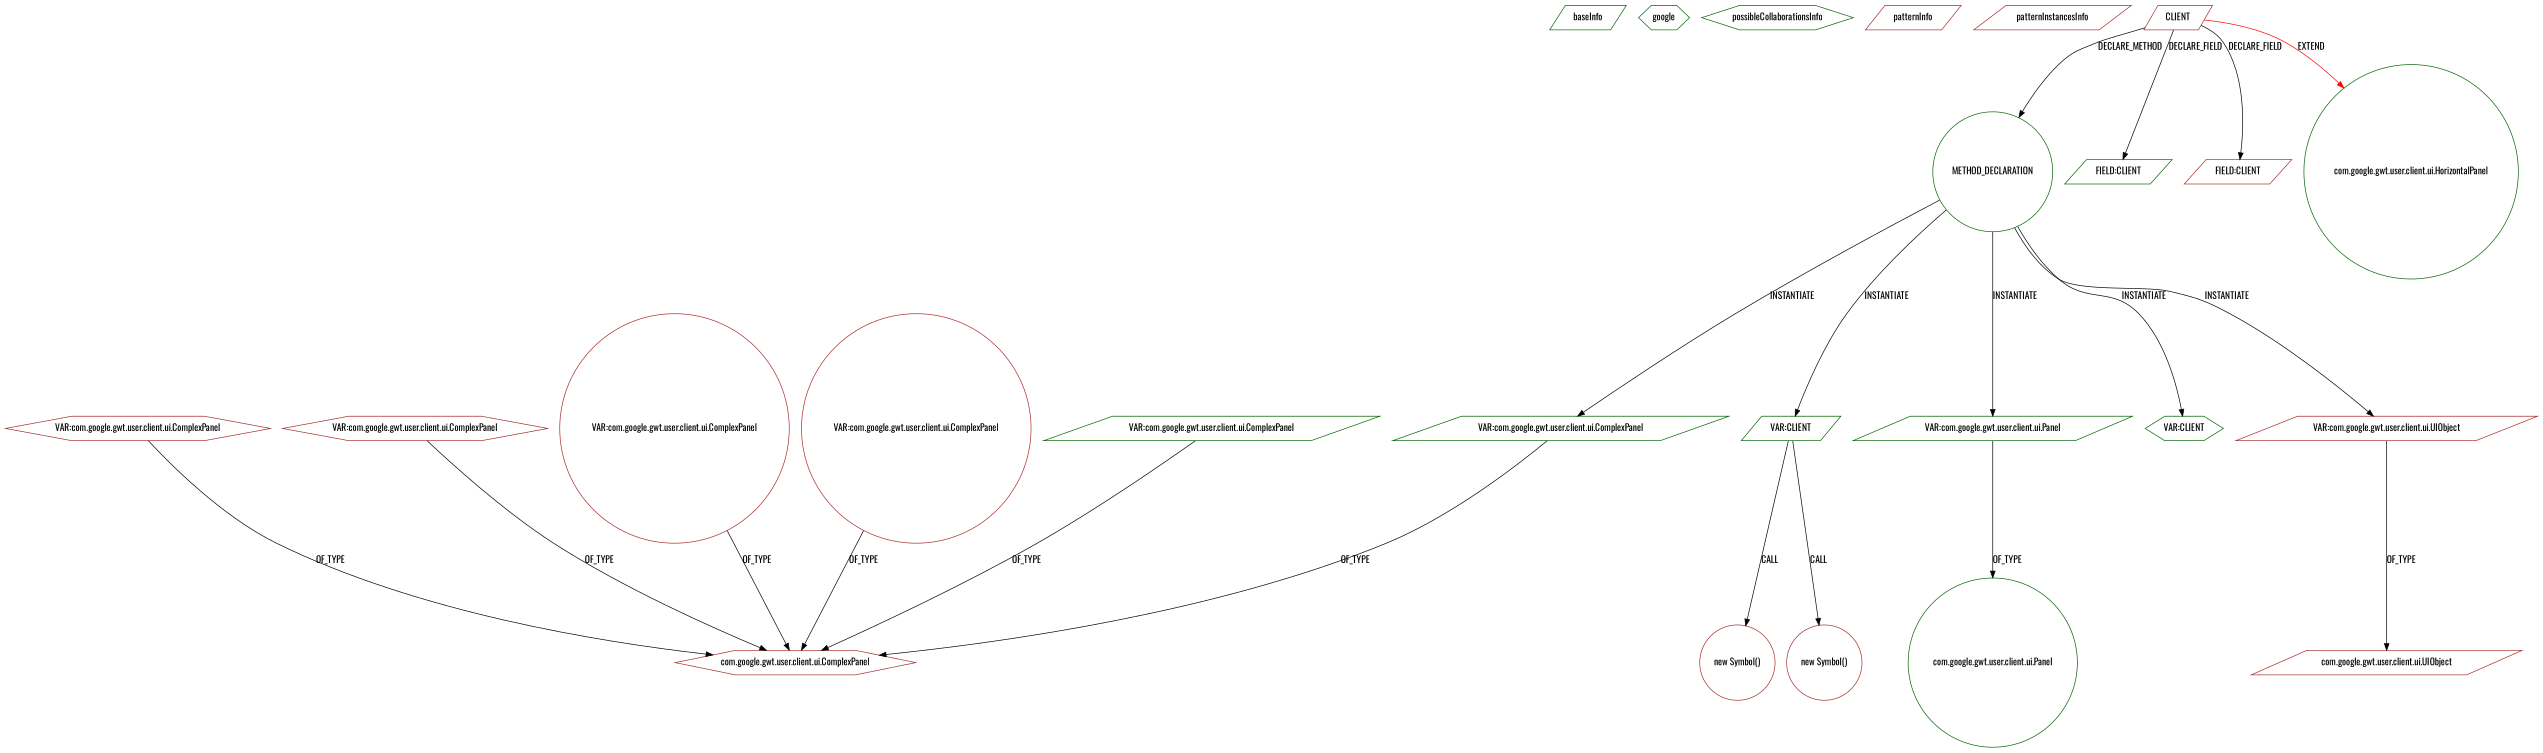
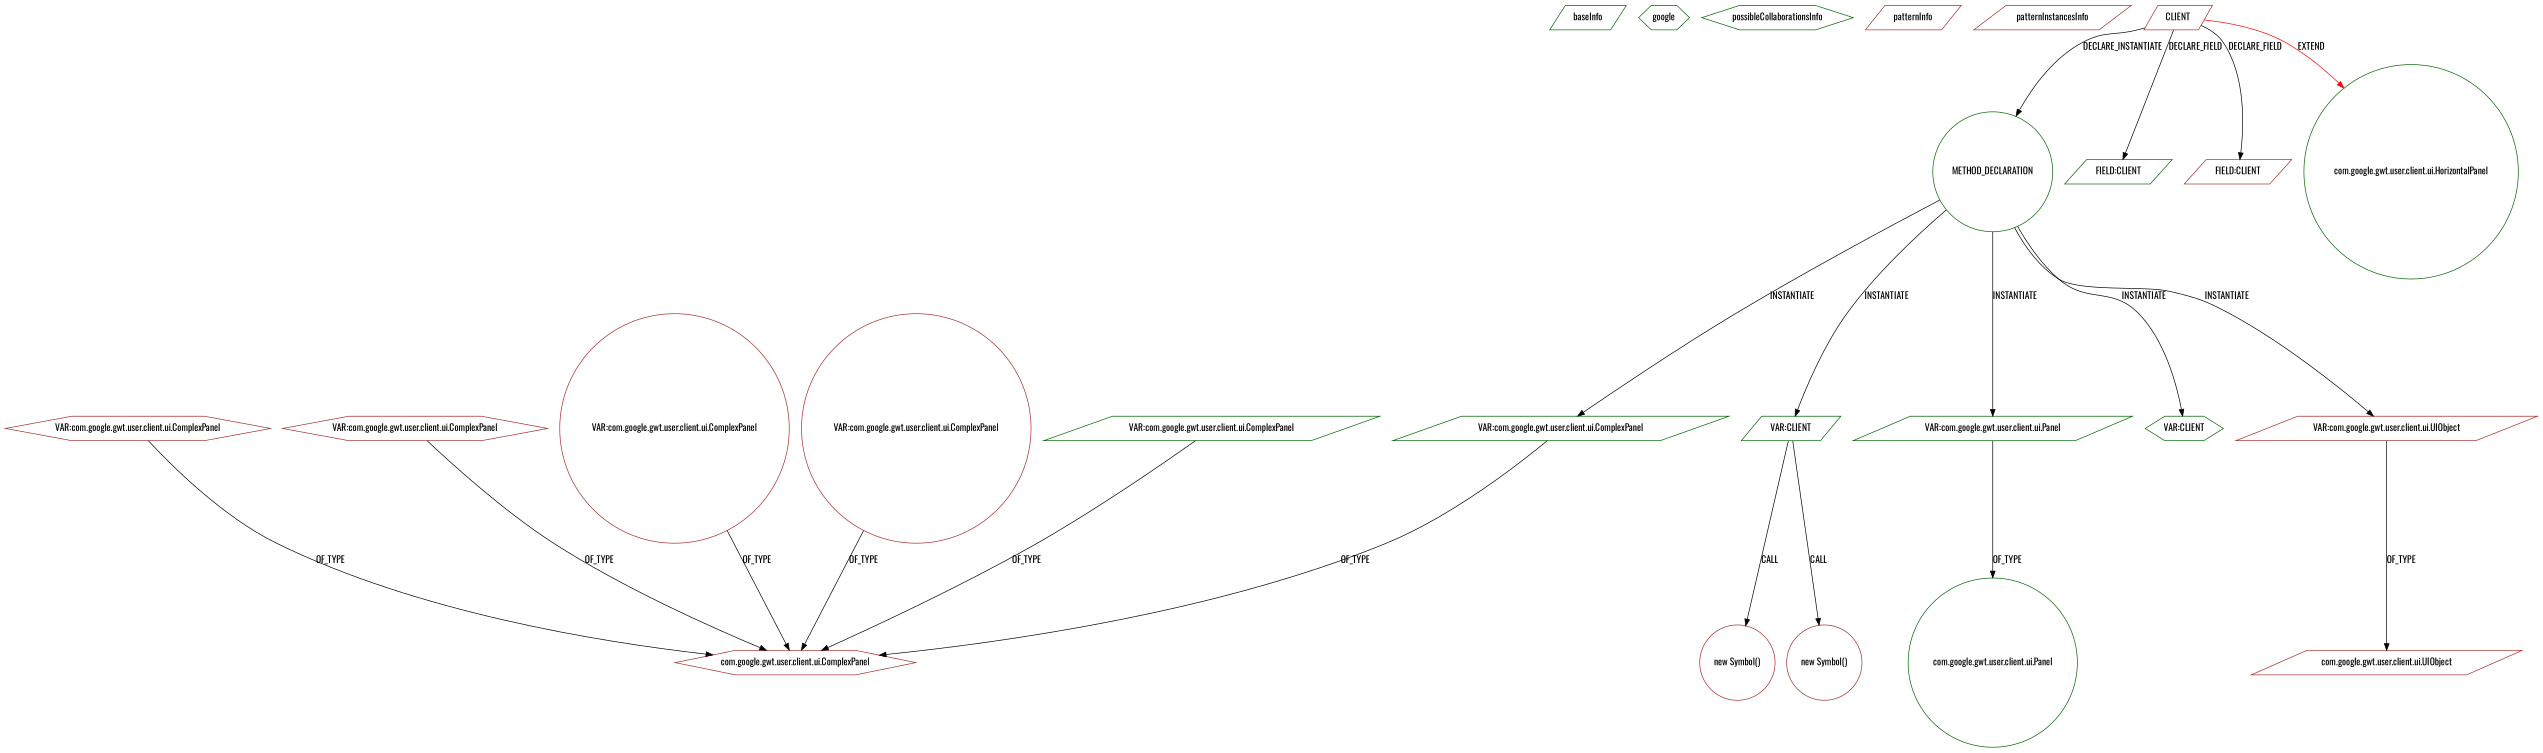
  digraph {
    fontname=Oswald
    node [color=brown fontname=Oswald shape=parallelogram isFrameworkType=false vertexType=VARIABLE_EXPRESION]
    edge [fontname=Oswald]
    baseInfo [category=pattern color=darkgreen graphId=835 isAnonymous=false possibleRelation=false isFrameworkType="" vertexType=""]
    n2 [0="com.google.gwt.user.client.ui.HorizontalPanel" color=darkgreen label=google shape=hexagon isFrameworkType="" vertexType=""]
    possibleCollaborationsInfo [color=darkgreen shape=hexagon isFrameworkType="" vertexType=""]
    patternInfo [frequency=2.0 patternRootClient=0 isFrameworkType="" vertexType=""]
    patternInstancesInfo [0="luxferrari-AlgebrApp~/luxferrari-AlgebrApp/AlgebrApp-master/AlgebrApp/src/org/luxferrari/algebrapp/client/Product.java~Product~3664" 1="luxferrari-AlgebrApp~/luxferrari-AlgebrApp/AlgebrApp-master/AlgebrApp/src/org/luxferrari/algebrapp/client/SubPolynomial.java~SubPolynomial~3660" isFrameworkType="" vertexType=""]
    n6 [label="new Symbol()" shape=circle vertexType=CONSTRUCTOR_CALL]
    n7 [color=darkgreen label="VAR:CLIENT"]
    n8 [label="new Symbol()" shape=circle vertexType=CONSTRUCTOR_CALL]
    n9 [color=darkgreen label=METHOD_DECLARATION shape=circle vertexType=CLIENT_METHOD_DECLARATION]
    n10 [color=darkgreen label="VAR:com.google.gwt.user.client.ui.Panel"]
    n11 [label="VAR:com.google.gwt.user.client.ui.UIObject"]
    n12 [color=darkgreen label="VAR:CLIENT" shape=hexagon]
    n13 [color=darkgreen label="VAR:com.google.gwt.user.client.ui.ComplexPanel"]
    n14 [color=darkgreen label="com.google.gwt.user.client.ui.Panel" shape=circle vertexType=FRAMEWORK_CLASS_TYPE]
    n15 [label="com.google.gwt.user.client.ui.UIObject" vertexType=FRAMEWORK_CLASS_TYPE]
    n16 [label="com.google.gwt.user.client.ui.ComplexPanel" shape=hexagon vertexType=FRAMEWORK_CLASS_TYPE]
    n17 [label=CLIENT vertexType=ROOT_CLIENT_CLASS_DECLARATION]
    n18 [color=darkgreen label="FIELD:CLIENT" vertexType=FIELD_DECLARATION]
    n19 [label="FIELD:CLIENT" vertexType=FIELD_DECLARATION]
    n20 [color=darkgreen label="com.google.gwt.user.client.ui.HorizontalPanel" shape=circle vertexType=FRAMEWORK_CLASS_TYPE]
    n21 [label="VAR:com.google.gwt.user.client.ui.ComplexPanel" shape=hexagon]
    n22 [label="VAR:com.google.gwt.user.client.ui.ComplexPanel" shape=circle]
    n23 [label="VAR:com.google.gwt.user.client.ui.ComplexPanel" shape=circle]
    n24 [color=darkgreen label="VAR:com.google.gwt.user.client.ui.ComplexPanel"]
    n25 [label="VAR:com.google.gwt.user.client.ui.ComplexPanel" shape=hexagon]
    n7 -> n6 [label=CALL]
    n7 -> n8 [label=CALL]
    n9 -> n7 [label=INSTANTIATE]
    n9 -> n10 [label=INSTANTIATE]
    n9 -> n11 [label=INSTANTIATE]
    n9 -> n12 [label=INSTANTIATE]
    n9 -> n13 [label=INSTANTIATE]
    n10 -> n14 [label=OF_TYPE]
    n11 -> n15 [label=OF_TYPE]
    n13 -> n16 [label=OF_TYPE]
-   n17 -> n9 [label=DECLARE_METHOD]
+   n17 -> n9 [label=DECLARE_INSTANTIATE]
    n17 -> n18 [label=DECLARE_FIELD]
    n17 -> n19 [label=DECLARE_FIELD]
    n17 -> n20 [color=red label=EXTEND]
    n21 -> n16 [label=OF_TYPE]
    n22 -> n16 [label=OF_TYPE]
    n23 -> n16 [label=OF_TYPE]
    n24 -> n16 [label=OF_TYPE]
    n25 -> n16 [label=OF_TYPE]
  }
